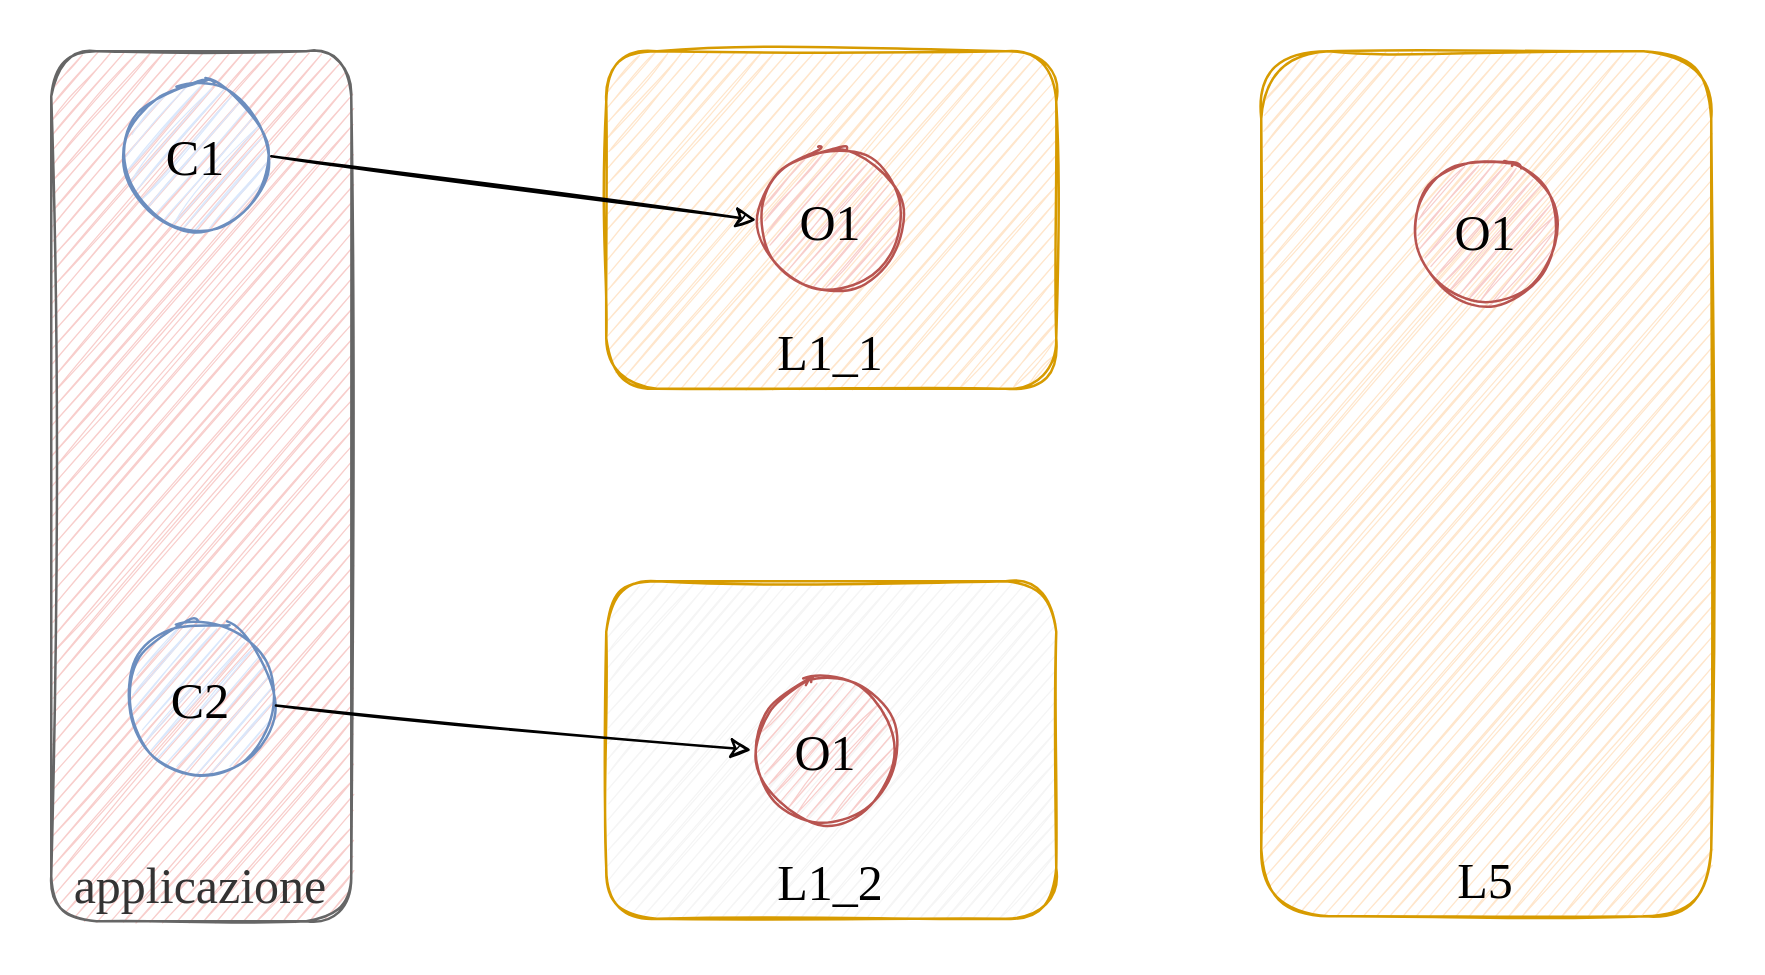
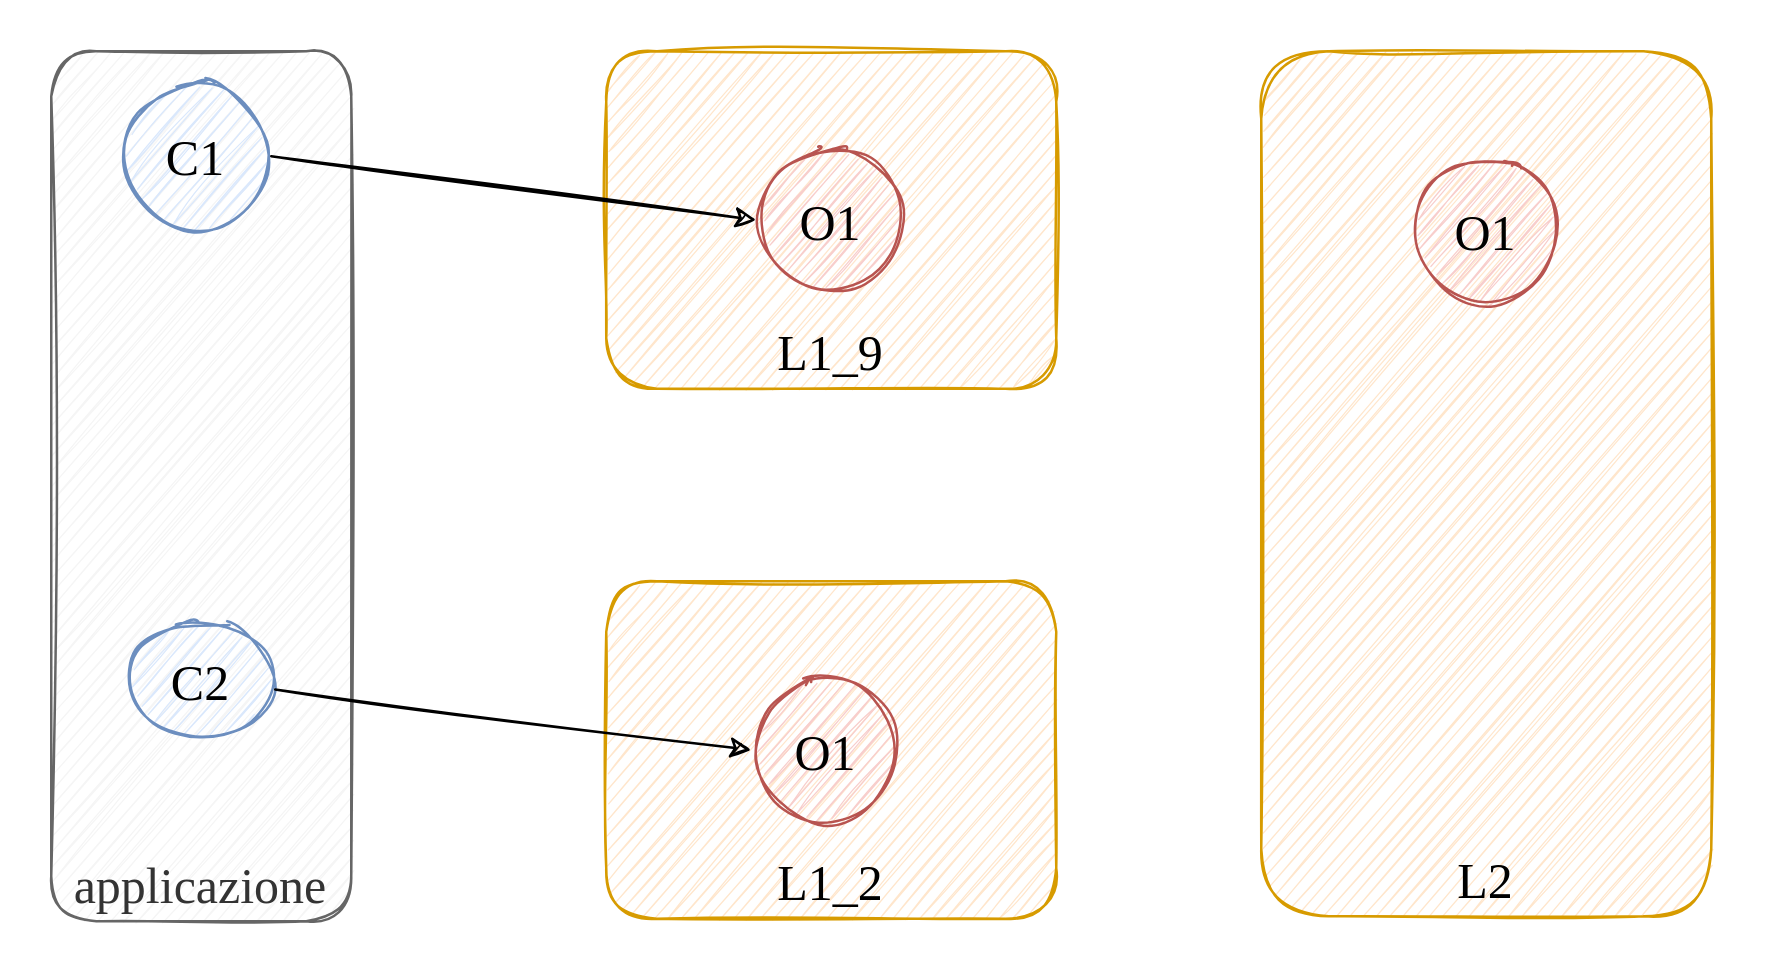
  <mxCell id="0" />
  <mxCell id="1" parent="0" />
- <mxCell id="2" value="L1_1" style="rounded=1;whiteSpace=wrap;html=1;sketch=1;hachureGap=4;fontFamily=Architects Daughter;fontSource=https%3A%2F%2Ffonts.googleapis.com%2Fcss%3Ffamily%3DArchitects%2BDaughter;fontSize=20;verticalAlign=bottom;fillColor=#ffe6cc;strokeColor=#d79b00;" parent="1" vertex="1"><mxGeometry x="242" y="20" width="180" height="135" as="geometry" /></mxCell>
- <mxCell id="3" value="L1_2" style="rounded=1;whiteSpace=wrap;html=1;sketch=1;hachureGap=4;fontFamily=Architects Daughter;fontSource=https%3A%2F%2Ffonts.googleapis.com%2Fcss%3Ffamily%3DArchitects%2BDaughter;fontSize=20;verticalAlign=bottom;fillColor=#f5f5f5;strokeColor=#d79b00;" vertex="1" parent="1"><mxGeometry x="242" y="232" width="180" height="135" as="geometry" /></mxCell>
+ <mxCell id="2" value="L1_9" style="rounded=1;whiteSpace=wrap;html=1;sketch=1;hachureGap=4;fontFamily=Architects Daughter;fontSource=https%3A%2F%2Ffonts.googleapis.com%2Fcss%3Ffamily%3DArchitects%2BDaughter;fontSize=20;verticalAlign=bottom;fillColor=#ffe6cc;strokeColor=#d79b00;" parent="1" vertex="1"><mxGeometry x="242" y="20" width="180" height="135" as="geometry" /></mxCell>
+ <mxCell id="3" value="L1_2" style="rounded=1;whiteSpace=wrap;html=1;sketch=1;hachureGap=4;fontFamily=Architects Daughter;fontSource=https%3A%2F%2Ffonts.googleapis.com%2Fcss%3Ffamily%3DArchitects%2BDaughter;fontSize=20;verticalAlign=bottom;fillColor=#ffe6cc;strokeColor=#d79b00;" vertex="1" parent="1"><mxGeometry x="242" y="232" width="180" height="135" as="geometry" /></mxCell>
  <mxCell id="4" value="O1" style="ellipse;whiteSpace=wrap;html=1;aspect=fixed;sketch=1;fontSize=20;fontFamily=Architects Daughter;fontSource=https%3A%2F%2Ffonts.googleapis.com%2Fcss%3Ffamily%3DArchitects%2BDaughter;fillColor=#f8cecc;strokeColor=#b85450;" vertex="1" parent="1"><mxGeometry x="302" y="57.5" width="60" height="60" as="geometry" /></mxCell>
  <mxCell id="5" value="O1" style="ellipse;whiteSpace=wrap;html=1;aspect=fixed;sketch=1;fontSize=20;fontFamily=Architects Daughter;fontSource=https%3A%2F%2Ffonts.googleapis.com%2Fcss%3Ffamily%3DArchitects%2BDaughter;fillColor=#f8cecc;strokeColor=#b85450;" vertex="1" parent="1"><mxGeometry x="300" y="269.5" width="60" height="60" as="geometry" /></mxCell>
- <mxCell id="6" value="L5" style="rounded=1;whiteSpace=wrap;html=1;sketch=1;hachureGap=4;fontFamily=Architects Daughter;fontSource=https%3A%2F%2Ffonts.googleapis.com%2Fcss%3Ffamily%3DArchitects%2BDaughter;fontSize=20;verticalAlign=bottom;fillColor=#ffe6cc;strokeColor=#d79b00;" vertex="1" parent="1"><mxGeometry x="504" y="20" width="180" height="346" as="geometry" /></mxCell>
+ <mxCell id="6" value="L2" style="rounded=1;whiteSpace=wrap;html=1;sketch=1;hachureGap=4;fontFamily=Architects Daughter;fontSource=https%3A%2F%2Ffonts.googleapis.com%2Fcss%3Ffamily%3DArchitects%2BDaughter;fontSize=20;verticalAlign=bottom;fillColor=#ffe6cc;strokeColor=#d79b00;" vertex="1" parent="1"><mxGeometry x="504" y="20" width="180" height="346" as="geometry" /></mxCell>
  <mxCell id="7" value="O1" style="ellipse;whiteSpace=wrap;html=1;aspect=fixed;sketch=1;fontSize=20;fontFamily=Architects Daughter;fontSource=https%3A%2F%2Ffonts.googleapis.com%2Fcss%3Ffamily%3DArchitects%2BDaughter;fillColor=#f8cecc;strokeColor=#b85450;" vertex="1" parent="1"><mxGeometry x="564" y="62" width="60" height="60" as="geometry" /></mxCell>
- <mxCell id="8" value="applicazione" style="rounded=1;whiteSpace=wrap;html=1;sketch=1;fontFamily=Architects Daughter;fontSource=https%3A%2F%2Ffonts.googleapis.com%2Fcss%3Ffamily%3DArchitects%2BDaughter;fontSize=20;verticalAlign=bottom;fillColor=#f8cecc;strokeColor=#666666;fontColor=#333333;" vertex="1" parent="1"><mxGeometry x="20" y="20" width="120" height="348" as="geometry" /></mxCell>
+ <mxCell id="8" value="applicazione" style="rounded=1;whiteSpace=wrap;html=1;sketch=1;fontFamily=Architects Daughter;fontSource=https%3A%2F%2Ffonts.googleapis.com%2Fcss%3Ffamily%3DArchitects%2BDaughter;fontSize=20;verticalAlign=bottom;fillColor=#f5f5f5;strokeColor=#666666;fontColor=#333333;" vertex="1" parent="1"><mxGeometry x="20" y="20" width="120" height="348" as="geometry" /></mxCell>
  <mxCell id="9" value="C1" style="ellipse;whiteSpace=wrap;html=1;aspect=fixed;sketch=1;fontSize=20;fontFamily=Architects Daughter;fontSource=https%3A%2F%2Ffonts.googleapis.com%2Fcss%3Ffamily%3DArchitects%2BDaughter;fillColor=#dae8fc;strokeColor=#6c8ebf;" vertex="1" parent="1"><mxGeometry x="48" y="32" width="60" height="60" as="geometry" /></mxCell>
- <mxCell id="10" value="C2" style="ellipse;whiteSpace=wrap;html=1;aspect=fixed;sketch=1;fontSize=20;fontFamily=Architects Daughter;fontSource=https%3A%2F%2Ffonts.googleapis.com%2Fcss%3Ffamily%3DArchitects%2BDaughter;fillColor=#dae8fc;strokeColor=#6c8ebf;" vertex="1" parent="1"><mxGeometry x="50" y="249" width="60" height="60" as="geometry" /></mxCell>
+ <mxCell id="10" value="C2" style="ellipse;whiteSpace=wrap;html=1;aspect=fixed;sketch=1;fontSize=20;fontFamily=Architects Daughter;fontSource=https%3A%2F%2Ffonts.googleapis.com%2Fcss%3Ffamily%3DArchitects%2BDaughter;fillColor=#dae8fc;strokeColor=#6c8ebf;" vertex="1" parent="1"><mxGeometry x="50" y="249" width="60" height="45" as="geometry" /></mxCell>
  <mxCell id="11" value="" style="endArrow=classic;html=1;rounded=0;fontFamily=Architects Daughter;fontSource=https%3A%2F%2Ffonts.googleapis.com%2Fcss%3Ffamily%3DArchitects%2BDaughter;fontSize=20;sketch=1;entryX=0;entryY=0.5;entryDx=0;entryDy=0;exitX=1;exitY=0.5;exitDx=0;exitDy=0;" edge="1" parent="1" source="9" target="4"><mxGeometry width="50" height="50" relative="1" as="geometry"><mxPoint x="154" y="136" as="sourcePoint" /><mxPoint x="204" y="86" as="targetPoint" /></mxGeometry></mxCell>
  <mxCell id="12" value="" style="endArrow=classic;html=1;rounded=0;sketch=1;fontFamily=Architects Daughter;fontSource=https%3A%2F%2Ffonts.googleapis.com%2Fcss%3Ffamily%3DArchitects%2BDaughter;fontSize=20;entryX=0;entryY=0.5;entryDx=0;entryDy=0;" edge="1" parent="1" source="10" target="5"><mxGeometry width="50" height="50" relative="1" as="geometry"><mxPoint x="110" y="329" as="sourcePoint" /><mxPoint x="180.711" y="279" as="targetPoint" /></mxGeometry></mxCell>
